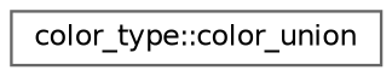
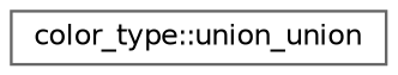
  digraph {
    rankdir=LR
-   n1 [color=grey40 fillcolor=white fontname=Helvetica fontsize=10 height=0.2 label="color_type::color_union" shape=box style=filled width=0.4]
+   n1 [color=grey40 fillcolor=white fontname=Helvetica fontsize=10 height=0.2 label="color_type::union_union" shape=box style=filled width=0.4]
  }
